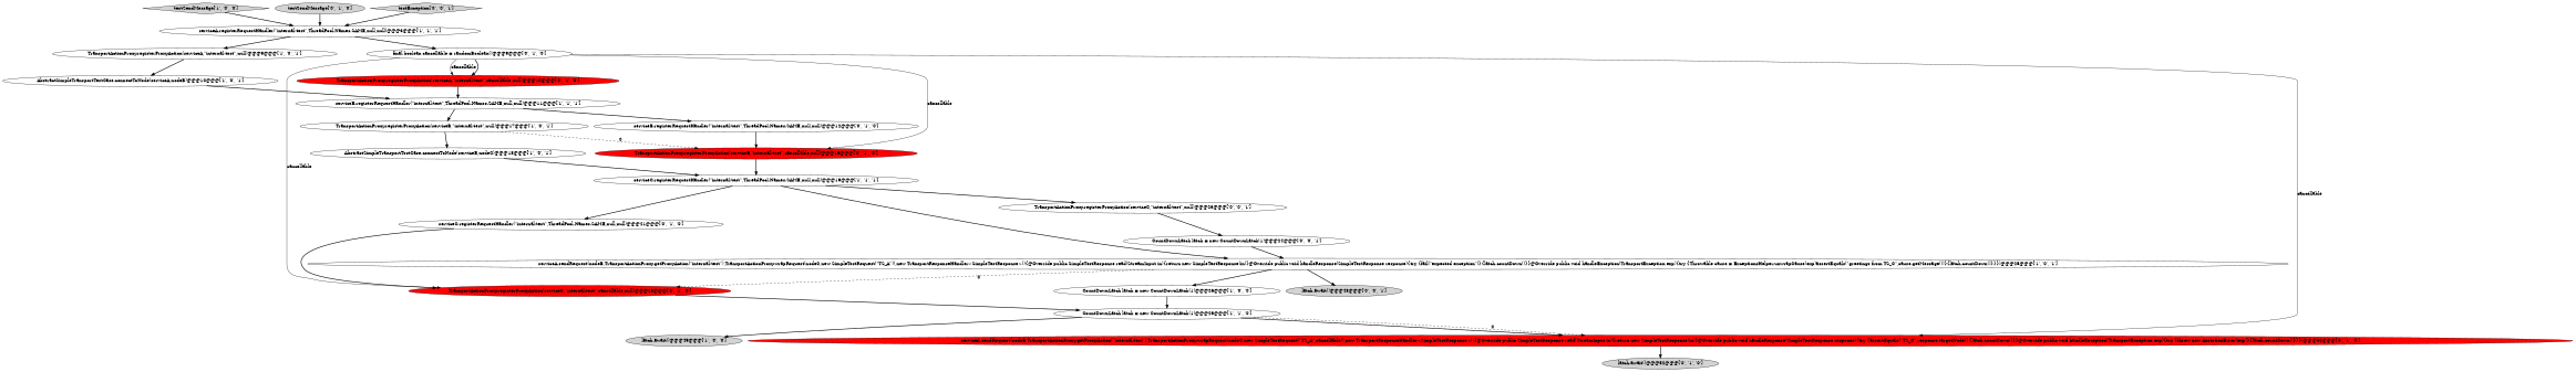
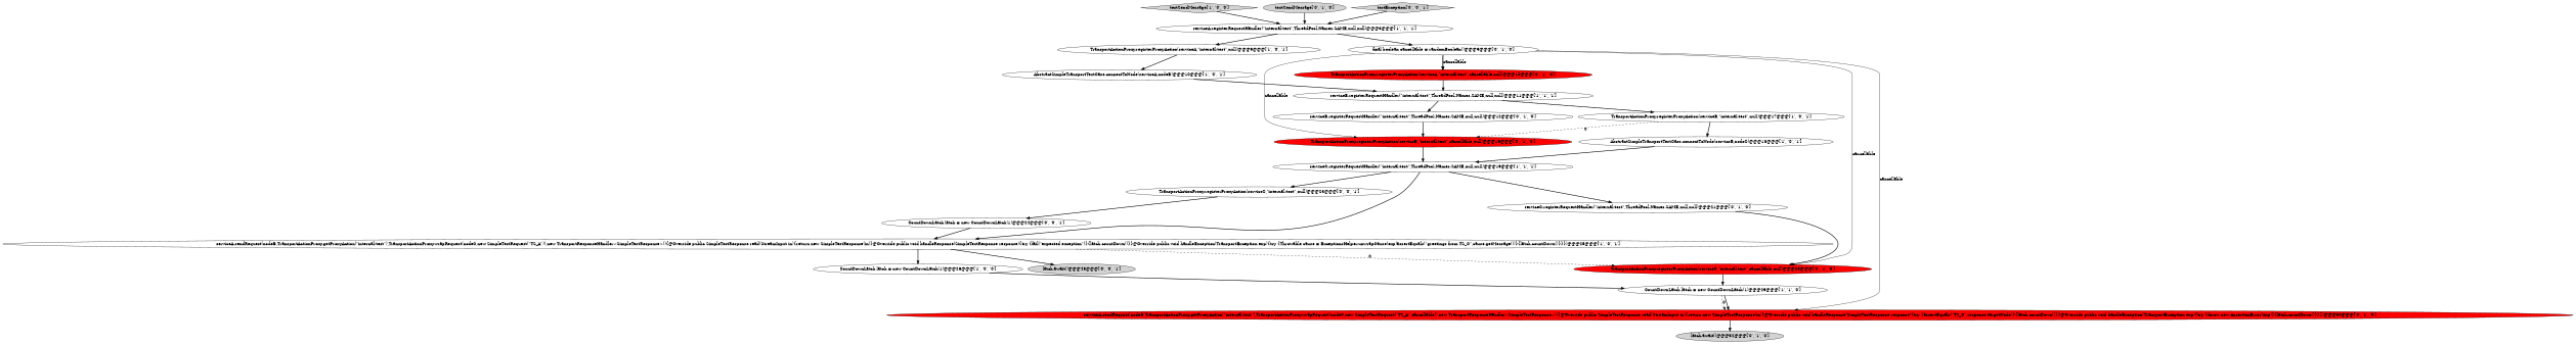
  digraph {
    node [fillcolor=white shape=ellipse style=filled]
    edge [style=bold]
    n1 [label="CountDownLatch latch = new CountDownLatch(1)@@@26@@@['1', '0', '0']"]
    n2 [label="CountDownLatch latch = new CountDownLatch(1)@@@29@@@['1', '1', '0']"]
    n3 [fillcolor=red label="serviceA.sendRequest(nodeB,TransportActionProxy.getProxyAction(\"internal:test\"),TransportActionProxy.wrapRequest(nodeC,new SimpleTestRequest(\"TS_A\",cancellable)),new TransportResponseHandler<SimpleTestResponse>(){@Override public SimpleTestResponse read(StreamInput in){return new SimpleTestResponse(in)}@Override public void handleResponse(SimpleTestResponse response){try {assertEquals(\"TS_C\",response.targetNode)}{latch.countDown()}}@Override public void handleException(TransportException exp){try {throw new AssertionError(exp)}{latch.countDown()}}})@@@30@@@['0', '1', '0']"]
-   n4 [fillcolor=lightgray label="latch.await()@@@49@@@['1', '0', '0']"]
    n5 [label="TransportActionProxy.registerProxyAction(serviceC,\"internal:test\",null)@@@23@@@['0', '0', '1']"]
    n6 [label="CountDownLatch latch = new CountDownLatch(1)@@@24@@@['0', '0', '1']"]
    n7 [label="serviceA.sendRequest(nodeB,TransportActionProxy.getProxyAction(\"internal:test\"),TransportActionProxy.wrapRequest(nodeC,new SimpleTestRequest(\"TS_A\")),new TransportResponseHandler<SimpleTestResponse>(){@Override public SimpleTestResponse read(StreamInput in){return new SimpleTestResponse(in)}@Override public void handleResponse(SimpleTestResponse response){try {fail(\"expected exception\")}{latch.countDown()}}@Override public void handleException(TransportException exp){try {Throwable cause = ExceptionsHelper.unwrapCause(exp)assertEquals(\"greetings from TS_C\",cause.getMessage())}{latch.countDown()}}})@@@25@@@['1', '0', '1']"]
    n8 [label="serviceC.registerRequestHandler(\"internal:test\",ThreadPool.Names.SAME,null,null)@@@21@@@['0', '1', '0']"]
    n9 [fillcolor=red label="TransportActionProxy.registerProxyAction(serviceC,\"internal:test\",cancellable,null)@@@28@@@['0', '1', '0']"]
    n10 [fillcolor=lightgray label="testSendMessage['1', '0', '0']" shape=diamond]
    n11 [label="serviceA.registerRequestHandler(\"internal:test\",ThreadPool.Names.SAME,null,null)@@@3@@@['1', '1', '1']"]
    n12 [label="TransportActionProxy.registerProxyAction(serviceA,\"internal:test\",null)@@@9@@@['1', '0', '1']"]
    n13 [label="final boolean cancellable = randomBoolean()@@@9@@@['0', '1', '0']"]
    n14 [label="AbstractSimpleTransportTestCase.connectToNode(serviceA,nodeB)@@@10@@@['1', '0', '1']"]
    n15 [label="serviceB.registerRequestHandler(\"internal:test\",ThreadPool.Names.SAME,null,null)@@@11@@@['1', '1', '1']"]
    n16 [label="serviceB.registerRequestHandler(\"internal:test\",ThreadPool.Names.SAME,null,null)@@@12@@@['0', '1', '0']"]
    n17 [label="TransportActionProxy.registerProxyAction(serviceB,\"internal:test\",null)@@@17@@@['1', '0', '1']"]
    n18 [fillcolor=lightgray label="latch.await()@@@52@@@['0', '1', '0']"]
    n19 [label="AbstractSimpleTransportTestCase.connectToNode(serviceB,nodeC)@@@18@@@['1', '0', '1']"]
    n20 [label="serviceC.registerRequestHandler(\"internal:test\",ThreadPool.Names.SAME,null,null)@@@19@@@['1', '1', '1']"]
    n21 [fillcolor=red label="TransportActionProxy.registerProxyAction(serviceB,\"internal:test\",cancellable,null)@@@19@@@['0', '1', '0']"]
    n22 [fillcolor=lightgray label="testSendMessage['0', '1', '0']"]
    n23 [fillcolor=lightgray label="latch.await()@@@48@@@['0', '0', '1']"]
    n24 [fillcolor=lightgray label="testException['0', '0', '1']" shape=diamond]
    n25 [fillcolor=red label="TransportActionProxy.registerProxyAction(serviceA,\"internal:test\",cancellable,null)@@@10@@@['0', '1', '0']"]
    n1 -> n2
    n2 -> n3
    n2 -> n3 [label=0 style=dashed]
-   n2 -> n4
    n3 -> n18
    n5 -> n6
    n6 -> n7
    n7 -> n1
    n7 -> n9 [label=0 style=dashed]
    n7 -> n23
    n8 -> n9
    n9 -> n2
    n10 -> n11
    n11 -> n12
    n11 -> n13
    n12 -> n14
    n13 -> n3 [label=cancellable style=solid]
    n13 -> n9 [label=cancellable style=solid]
    n13 -> n21 [label=cancellable style=solid]
    n13 -> n25
    n13 -> n25 [label=cancellable style=solid]
    n14 -> n15
    n15 -> n16
    n15 -> n17
    n16 -> n21
    n17 -> n19
    n17 -> n21 [label=0 style=dashed]
    n19 -> n20
    n20 -> n5
    n20 -> n7
    n20 -> n8
    n21 -> n20
    n22 -> n11
    n24 -> n11
    n25 -> n15
  }
